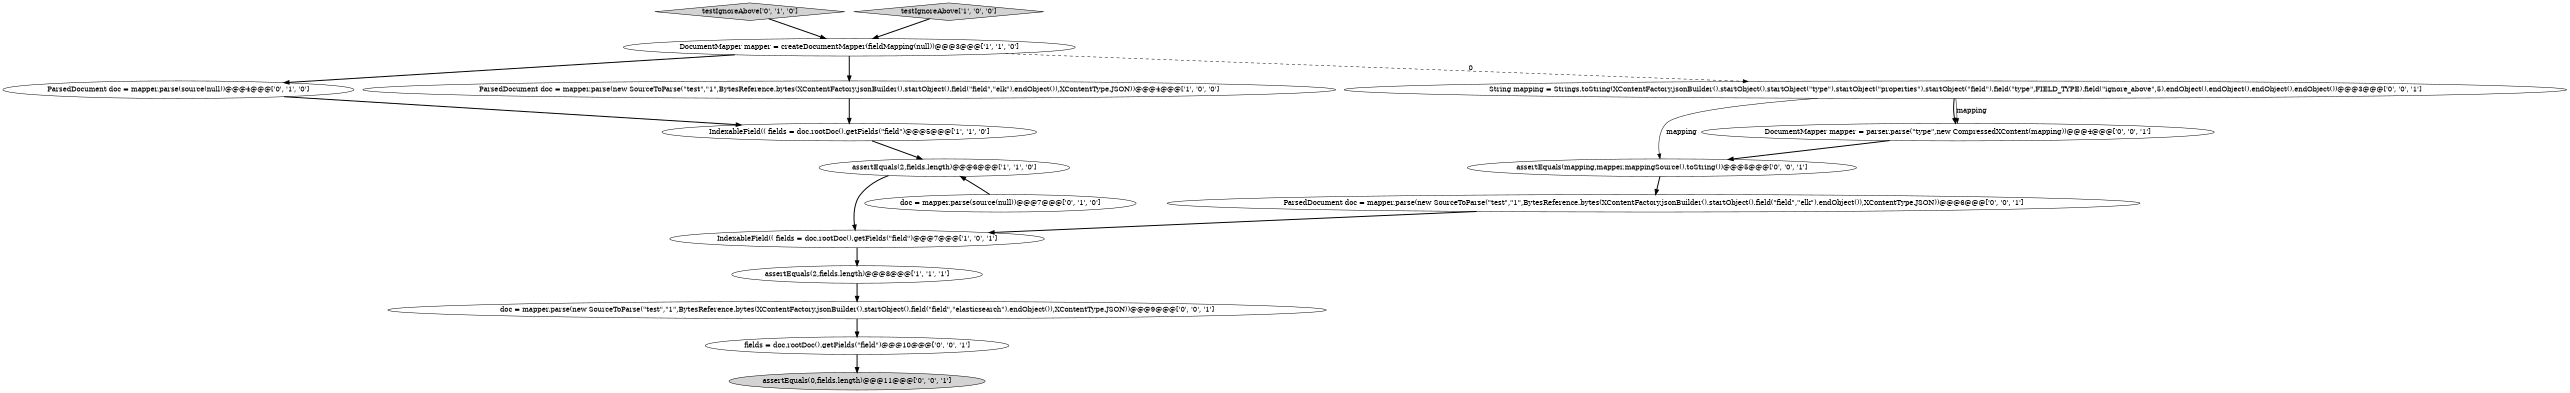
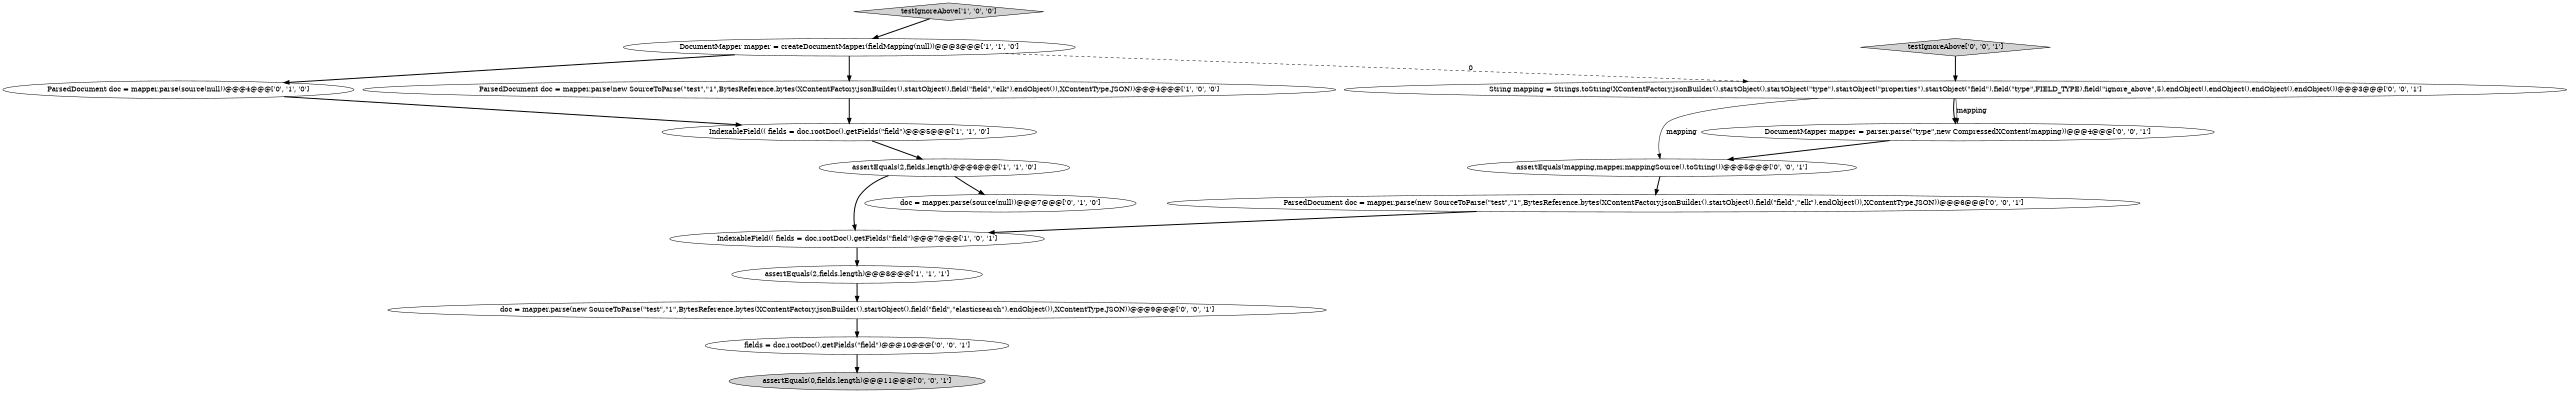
  digraph {
    node [fillcolor=white shape=ellipse style=filled]
    edge [style=bold]
-   n1 [fillcolor=lightgray label="testIgnoreAbove['0', '1', '0']" shape=diamond]
    n2 [label="DocumentMapper mapper = createDocumentMapper(fieldMapping(null))@@@3@@@['1', '1', '0']"]
    n3 [label="ParsedDocument doc = mapper.parse(source(null))@@@4@@@['0', '1', '0']"]
    n4 [label="ParsedDocument doc = mapper.parse(new SourceToParse(\"test\",\"1\",BytesReference.bytes(XContentFactory.jsonBuilder().startObject().field(\"field\",\"elk\").endObject()),XContentType.JSON))@@@4@@@['1', '0', '0']"]
    n5 [label="String mapping = Strings.toString(XContentFactory.jsonBuilder().startObject().startObject(\"type\").startObject(\"properties\").startObject(\"field\").field(\"type\",FIELD_TYPE).field(\"ignore_above\",5).endObject().endObject().endObject().endObject())@@@3@@@['0', '0', '1']"]
    n6 [label="assertEquals(mapping,mapper.mappingSource().toString())@@@5@@@['0', '0', '1']"]
    n7 [label="ParsedDocument doc = mapper.parse(new SourceToParse(\"test\",\"1\",BytesReference.bytes(XContentFactory.jsonBuilder().startObject().field(\"field\",\"elk\").endObject()),XContentType.JSON))@@@6@@@['0', '0', '1']"]
    n8 [label="IndexableField(( fields = doc.rootDoc().getFields(\"field\")@@@7@@@['1', '0', '1']"]
    n9 [label="IndexableField(( fields = doc.rootDoc().getFields(\"field\")@@@5@@@['1', '1', '0']"]
    n10 [label="DocumentMapper mapper = parser.parse(\"type\",new CompressedXContent(mapping))@@@4@@@['0', '0', '1']"]
    n11 [label="assertEquals(2,fields.length)@@@8@@@['1', '1', '1']"]
    n12 [label="assertEquals(2,fields.length)@@@6@@@['1', '1', '0']"]
    n13 [label="doc = mapper.parse(source(null))@@@7@@@['0', '1', '0']"]
    n14 [label="doc = mapper.parse(new SourceToParse(\"test\",\"1\",BytesReference.bytes(XContentFactory.jsonBuilder().startObject().field(\"field\",\"elasticsearch\").endObject()),XContentType.JSON))@@@9@@@['0', '0', '1']"]
    n15 [label="fields = doc.rootDoc().getFields(\"field\")@@@10@@@['0', '0', '1']"]
+   n16 [fillcolor=lightgray label="testIgnoreAbove['0', '0', '1']" shape=diamond]
    n17 [fillcolor=lightgray label="assertEquals(0,fields.length)@@@11@@@['0', '0', '1']"]
    n18 [fillcolor=lightgray label="testIgnoreAbove['1', '0', '0']" shape=diamond]
-   n1 -> n2
    n2 -> n3
    n2 -> n4
    n2 -> n5 [label=0 style=dashed]
    n3 -> n9
    n4 -> n9
    n5 -> n6 [label=mapping style=solid]
    n5 -> n10
    n5 -> n10 [label=mapping style=solid]
    n6 -> n7
    n7 -> n8
    n8 -> n11
    n9 -> n12
    n10 -> n6
    n11 -> n14
    n12 -> n8
-   n13 -> n12
+   n12 -> n13
    n14 -> n15
    n15 -> n17
+   n16 -> n5
    n18 -> n2
  }
